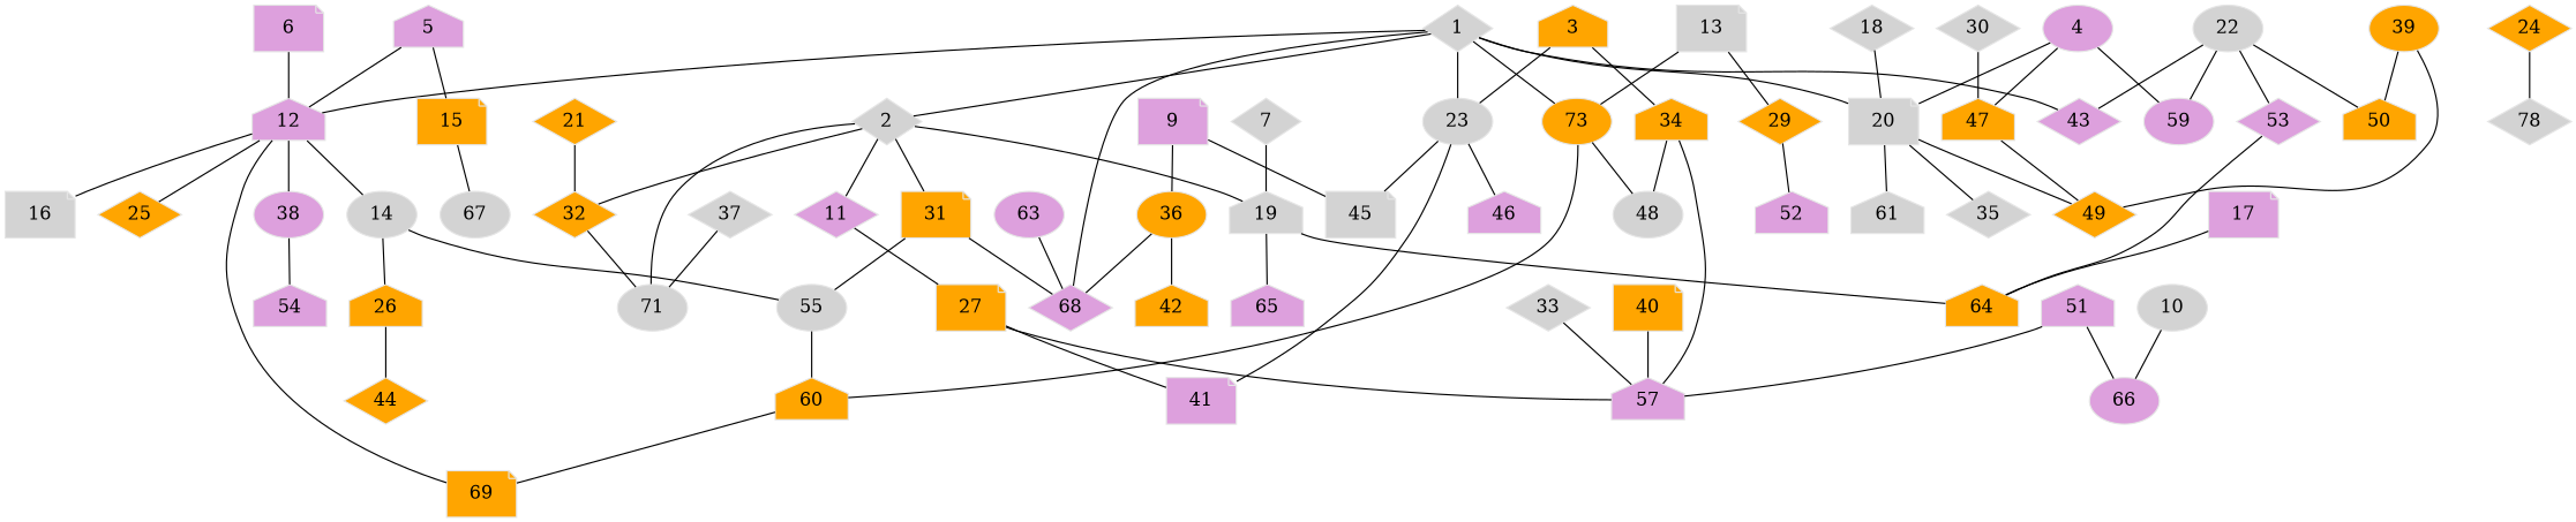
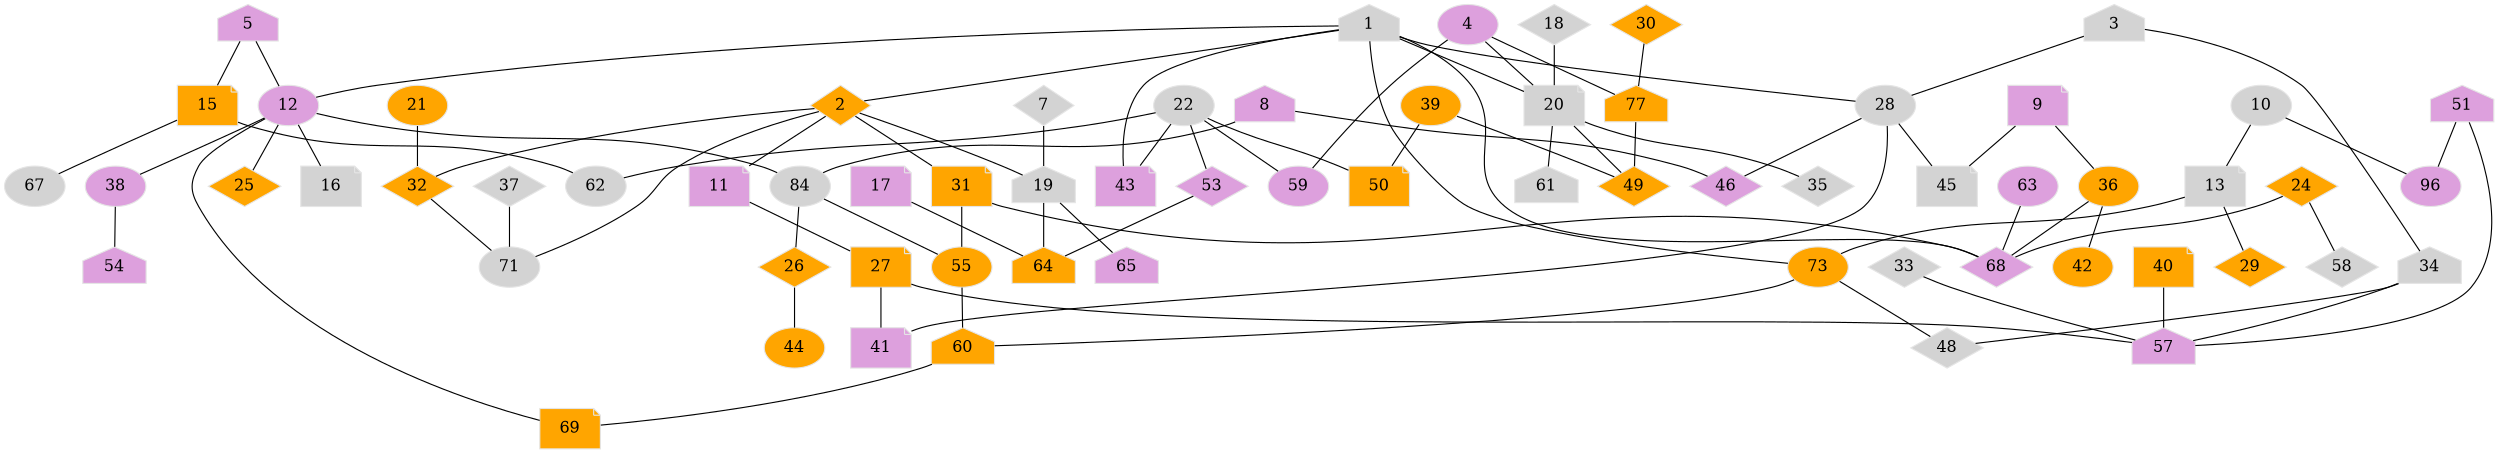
  graph {
    node [color=gray90 fillcolor=orange shape=ellipse style=filled]
    edge [weight=1.0]
-   1 [fillcolor=lightgrey shape=diamond]
-   2 [fillcolor=lightgrey shape=diamond]
-   12 [fillcolor=plum shape=house]
+   1 [fillcolor=lightgrey shape=house]
+   2 [shape=diamond]
+   12 [fillcolor=plum]
    20 [fillcolor=lightgrey shape=note]
    n5 [label=73]
-   28 [fillcolor=lightgrey label=23]
-   43 [fillcolor=plum shape=diamond]
+   28 [fillcolor=lightgrey]
+   43 [fillcolor=plum shape=note]
    68 [fillcolor=plum shape=diamond]
-   11 [fillcolor=plum shape=diamond]
+   11 [fillcolor=plum shape=note]
    19 [fillcolor=lightgrey shape=house]
    31 [shape=note]
    32 [shape=diamond]
    71 [fillcolor=lightgrey]
-   14 [fillcolor=lightgrey]
+   14 [fillcolor=lightgrey label=84]
    16 [fillcolor=lightgrey shape=note]
    25 [shape=diamond]
    38 [fillcolor=plum]
    69 [shape=note]
    35 [fillcolor=lightgrey shape=diamond]
    49 [shape=diamond]
    61 [fillcolor=lightgrey shape=house]
-   48 [fillcolor=lightgrey]
+   48 [fillcolor=lightgrey shape=diamond]
    60 [shape=house]
-   46 [fillcolor=plum shape=house]
+   46 [fillcolor=plum shape=diamond]
    45 [fillcolor=lightgrey shape=note]
    41 [fillcolor=plum shape=note]
    27 [shape=note]
    64 [shape=house]
    65 [fillcolor=plum shape=house]
-   55 [fillcolor=lightgrey]
-   3 [shape=house]
-   34 [shape=house]
+   55
+   3 [fillcolor=lightgrey shape=house]
+   34 [fillcolor=lightgrey shape=house]
    57 [fillcolor=plum shape=house]
    4 [fillcolor=plum]
-   47 [shape=house]
+   47 [shape=house label=77]
    59 [fillcolor=plum]
    5 [fillcolor=plum shape=house]
    15 [shape=note]
+   62 [fillcolor=lightgrey]
    67 [fillcolor=lightgrey]
-   6 [fillcolor=plum shape=note]
    7 [fillcolor=lightgrey shape=diamond]
-   26 [shape=house]
+   8 [fillcolor=plum shape=house]
+   26 [shape=diamond]
    9 [fillcolor=plum shape=note]
    36
-   42 [shape=house]
+   42
    10 [fillcolor=lightgrey]
    13 [fillcolor=lightgrey shape=note]
-   66 [fillcolor=plum]
+   66 [fillcolor=plum label=96]
    29 [shape=diamond]
    54 [fillcolor=plum shape=house]
-   52 [fillcolor=plum shape=house]
-   44 [shape=diamond]
+   44
    17 [fillcolor=plum shape=note]
    18 [fillcolor=lightgrey shape=diamond]
-   21 [shape=diamond]
+   21
    22 [fillcolor=lightgrey]
-   50 [shape=house]
+   50 [shape=note]
    53 [fillcolor=plum shape=diamond]
    24 [shape=diamond]
-   58 [fillcolor=lightgrey shape=diamond label=78]
-   30 [fillcolor=lightgrey shape=diamond]
+   58 [fillcolor=lightgrey shape=diamond]
+   30 [shape=diamond]
    33 [fillcolor=lightgrey shape=diamond]
    37 [fillcolor=lightgrey shape=diamond]
    39
    40 [shape=note]
    51 [fillcolor=plum shape=house]
    63 [fillcolor=plum]
    1 -- 2
    1 -- 12
    1 -- 20
    1 -- n5
    1 -- 28
    1 -- 43
    1 -- 68
    2 -- 11
    2 -- 19
    2 -- 31
    2 -- 32
    2 -- 71
    12 -- 14
    12 -- 16
    12 -- 25
    12 -- 38
    12 -- 69
    20 -- 35
    20 -- 49
    20 -- 61
    n5 -- 48
    n5 -- 60
    28 -- 46
    28 -- 45
    28 -- 41
    11 -- 27
    19 -- 64
    19 -- 65
    31 -- 68
    31 -- 55
    32 -- 71
    14 -- 55
    14 -- 26
    38 -- 54
    60 -- 69
    27 -- 41
    27 -- 57
    55 -- 60
    3 -- 28
    3 -- 34
    34 -- 48
    34 -- 57
    4 -- 20
    4 -- 47
    4 -- 59
    47 -- 49
    5 -- 12
    5 -- 15
+   15 -- 62
    15 -- 67
-   6 -- 12
    7 -- 19
+   8 -- 14
+   8 -- 46
    26 -- 44
    9 -- 45
    9 -- 36
    36 -- 68
    36 -- 42
+   10 -- 13
    10 -- 66
    13 -- n5
    13 -- 29
-   29 -- 52
    17 -- 64
    18 -- 20
    21 -- 32
    22 -- 43
    22 -- 59
+   22 -- 62
    22 -- 50
    22 -- 53
    53 -- 64
+   24 -- 68
    24 -- 58
    30 -- 47
    33 -- 57
    37 -- 71
    39 -- 49
    39 -- 50
    40 -- 57
    51 -- 57
    51 -- 66
    63 -- 68
  }
